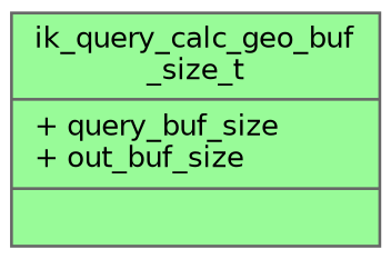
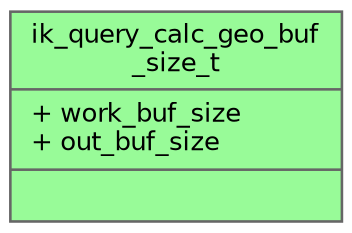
  digraph {
-   n1 [color=gray40 fillcolor=palegreen fontcolor=black fontname=Helvetica fontsize=10 height=0.2 label="{ik_query_calc_geo_buf\l_size_t\n|+ query_buf_size\l+ out_buf_size\l|}" shape=record style=filled width=0.4]
+   n1 [color=gray40 fillcolor=palegreen fontcolor=black fontname=Helvetica fontsize=10 height=0.2 label="{ik_query_calc_geo_buf\l_size_t\n|+ work_buf_size\l+ out_buf_size\l|}" shape=record style=filled width=0.4]
  }
